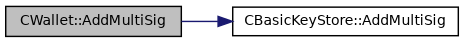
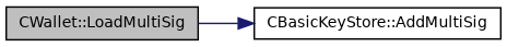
  digraph {
    rankdir=LR
    node [color=black fontname=Helvetica fontsize=10 shape=record style=filled]
-   n1 [fillcolor=grey75 fontcolor=black height=0.2 label="CWallet::AddMultiSig" width=0.4]
+   n1 [fillcolor=grey75 fontcolor=black height=0.2 label="CWallet::LoadMultiSig" width=0.4]
    n2 [fillcolor=white height=0.2 label="CBasicKeyStore::AddMultiSig" width=0.4]
    n1 -> n2 [color=midnightblue fontname=Helvetica fontsize=10 labelfontname=Helvetica labelfontsize=10 style=solid]
  }
